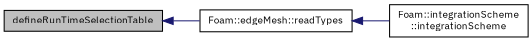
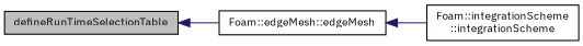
  digraph {
    fontname="IBM Plex Sans"
    rankdir=LR
    node [color=black fontname="IBM Plex Sans" fontsize=10 shape=record]
    edge [color=midnightblue dir=back fontname="IBM Plex Sans" fontsize=10 labelfontname=Helvetica labelfontsize=10 style=solid]
    n1 [fillcolor=grey75 fontcolor=black height=0.2 label=defineRunTimeSelectionTable style=filled width=0.4]
-   n2 [height=0.2 label="Foam::edgeMesh::readTypes" width=0.4]
+   n2 [height=0.2 label="Foam::edgeMesh::edgeMesh" width=0.4]
    n3 [height=0.2 label="Foam::integrationScheme\l::integrationScheme" width=0.4]
    n1 -> n2
    n2 -> n3
  }
